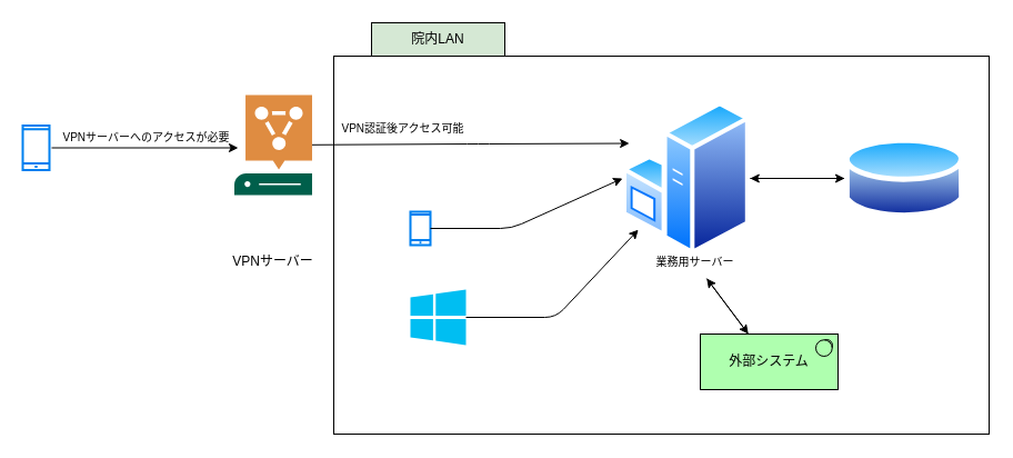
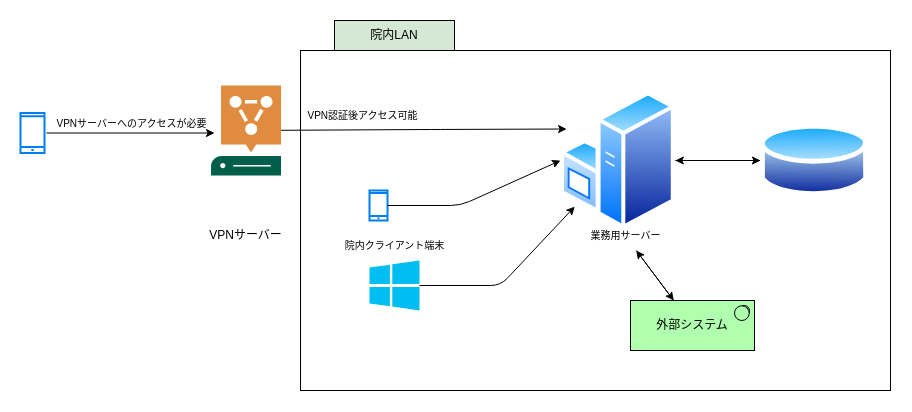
  <mxCell id="0" />
  <mxCell id="1" parent="0" />
  <mxCell id="2" value="" style="whiteSpace=wrap;html=1;" parent="1" vertex="1"><mxGeometry x="300" y="50" width="590" height="340" as="geometry" /></mxCell>
  <mxCell id="3" value="" style="html=1;verticalLabelPosition=bottom;align=center;labelBackgroundColor=#ffffff;verticalAlign=top;strokeWidth=2;strokeColor=#0080F0;shadow=0;dashed=0;shape=mxgraph.ios7.icons.smartphone;" parent="1" vertex="1"><mxGeometry x="369" y="190" width="18" height="30" as="geometry" /></mxCell>
  <mxCell id="4" style="edgeStyle=none;html=1;" edge="1" parent="1" source="5" target="7"><mxGeometry relative="1" as="geometry"><mxPoint x="556.032" y="198.992" as="targetPoint" /><Array as="points"><mxPoint x="500" y="285" /></Array></mxGeometry></mxCell>
  <mxCell id="5" value="" style="verticalLabelPosition=bottom;html=1;verticalAlign=top;align=center;strokeColor=none;fillColor=#00BEF2;shape=mxgraph.azure.azure_instance;" parent="1" vertex="1"><mxGeometry x="369" y="260" width="50" height="50" as="geometry" /></mxCell>
  <mxCell id="6" style="edgeStyle=none;html=1;entryX=0;entryY=0.5;entryDx=0;entryDy=0;" edge="1" parent="1" source="7" target="20"><mxGeometry relative="1" as="geometry"><mxPoint x="763.3" y="160" as="targetPoint" /></mxGeometry></mxCell>
  <mxCell id="7" value="" style="image;aspect=fixed;perimeter=ellipsePerimeter;html=1;align=center;shadow=0;dashed=0;spacingTop=3;image=img/lib/active_directory/windows_server.svg;" parent="1" vertex="1"><mxGeometry x="560" y="90" width="114.8" height="140" as="geometry" /></mxCell>
  <mxCell id="8" value="院内LAN" style="rounded=0;whiteSpace=wrap;html=1;align=center;fillColor=#d5e8d4;" parent="1" vertex="1"><mxGeometry x="334" y="20" width="120" height="30" as="geometry" /></mxCell>
  <mxCell id="9" value="" style="sketch=0;pointerEvents=1;shadow=0;dashed=0;html=1;strokeColor=none;fillColor=#005F4B;labelPosition=center;verticalLabelPosition=bottom;verticalAlign=top;align=center;outlineConnect=0;shape=mxgraph.veeam2.vpn_server;" parent="1" vertex="1"><mxGeometry x="210.5" y="85" width="70" height="90" as="geometry" /></mxCell>
  <mxCell id="10" value="VPNサーバー" style="rounded=0;whiteSpace=wrap;html=1;strokeColor=none;" parent="1" vertex="1"><mxGeometry x="208" y="220" width="75" height="30" as="geometry" /></mxCell>
  <mxCell id="11" value="" style="html=1;verticalLabelPosition=bottom;align=center;labelBackgroundColor=#ffffff;verticalAlign=top;strokeWidth=2;strokeColor=#0080F0;shadow=0;dashed=0;shape=mxgraph.ios7.icons.smartphone;" parent="1" vertex="1"><mxGeometry x="20" y="112.5" width="24" height="40" as="geometry" /></mxCell>
  <mxCell id="12" value="" style="endArrow=classic;html=1;" parent="1" edge="1"><mxGeometry width="50" height="50" relative="1" as="geometry"><mxPoint x="46" y="132.5" as="sourcePoint" /><mxPoint x="214" y="132.5" as="targetPoint" /></mxGeometry></mxCell>
  <mxCell id="13" value="&lt;font style=&quot;font-size: 10px;&quot;&gt;VPNサーバーへのアクセスが必要&lt;/font&gt;" style="strokeWidth=1;html=1;shadow=0;dashed=0;shape=mxgraph.android.textfield;align=center;strokeColor=none;pointerEvents=1" parent="1" vertex="1"><mxGeometry x="44" y="107.5" width="174" height="30" as="geometry" /></mxCell>
  <mxCell id="14" value="" style="endArrow=classic;html=1;entryX=0;entryY=0.25;entryDx=0;entryDy=0;" parent="1" source="9" target="7" edge="1"><mxGeometry width="50" height="50" relative="1" as="geometry"><mxPoint x="280" y="68" as="sourcePoint" /><mxPoint x="550.011" y="140.027" as="targetPoint" /><Array as="points"><mxPoint x="430" y="129" /></Array></mxGeometry></mxCell>
  <mxCell id="15" value="&lt;span style=&quot;font-size: 10px;&quot;&gt;VPN認証後アクセス可能&lt;/span&gt;" style="strokeWidth=1;html=1;shadow=0;dashed=0;shape=mxgraph.android.textfield;align=center;strokeColor=none;pointerEvents=1" parent="1" vertex="1"><mxGeometry x="275" y="100" width="174" height="30" as="geometry" /></mxCell>
+ <mxCell id="16" value="&lt;span style=&quot;font-size: 10px;&quot;&gt;院内クライアント端末&lt;/span&gt;" style="strokeWidth=1;html=1;shadow=0;dashed=0;shape=mxgraph.android.textfield;align=center;strokeColor=none;pointerEvents=1" parent="1" vertex="1"><mxGeometry x="339" y="230" width="110" height="30" as="geometry" /></mxCell>
  <mxCell id="17" style="edgeStyle=none;html=1;" edge="1" parent="1" source="18" target="23"><mxGeometry relative="1" as="geometry" /></mxCell>
  <mxCell id="18" value="&lt;span style=&quot;font-size: 10px;&quot;&gt;業務用サーバー&lt;/span&gt;" style="strokeWidth=1;html=1;shadow=0;dashed=0;shape=mxgraph.android.textfield;align=center;strokeColor=none;pointerEvents=1" parent="1" vertex="1"><mxGeometry x="587.5" y="220" width="74" height="30" as="geometry" /></mxCell>
  <mxCell id="19" style="edgeStyle=none;html=1;" edge="1" parent="1" source="20" target="7"><mxGeometry relative="1" as="geometry" /></mxCell>
  <mxCell id="20" value="" style="image;aspect=fixed;perimeter=ellipsePerimeter;html=1;align=center;shadow=0;dashed=0;spacingTop=3;image=img/lib/active_directory/database.svg;" vertex="1" parent="1"><mxGeometry x="760" y="120" width="108.1" height="80" as="geometry" /></mxCell>
  <mxCell id="21" style="edgeStyle=none;html=1;entryX=0;entryY=0.5;entryDx=0;entryDy=0;" edge="1" parent="1" source="3" target="7"><mxGeometry relative="1" as="geometry"><mxPoint x="553.999" y="168.034" as="targetPoint" /><Array as="points"><mxPoint x="460" y="205" /></Array></mxGeometry></mxCell>
  <mxCell id="22" style="edgeStyle=none;html=1;" edge="1" parent="1" source="23" target="18"><mxGeometry relative="1" as="geometry" /></mxCell>
  <mxCell id="23" value="外部システム" style="html=1;outlineConnect=0;whiteSpace=wrap;fillColor=#AFFFAF;shape=mxgraph.archimate3.application;appType=sysSw;archiType=square;" vertex="1" parent="1"><mxGeometry x="630" y="300" width="124" height="50" as="geometry" /></mxCell>
